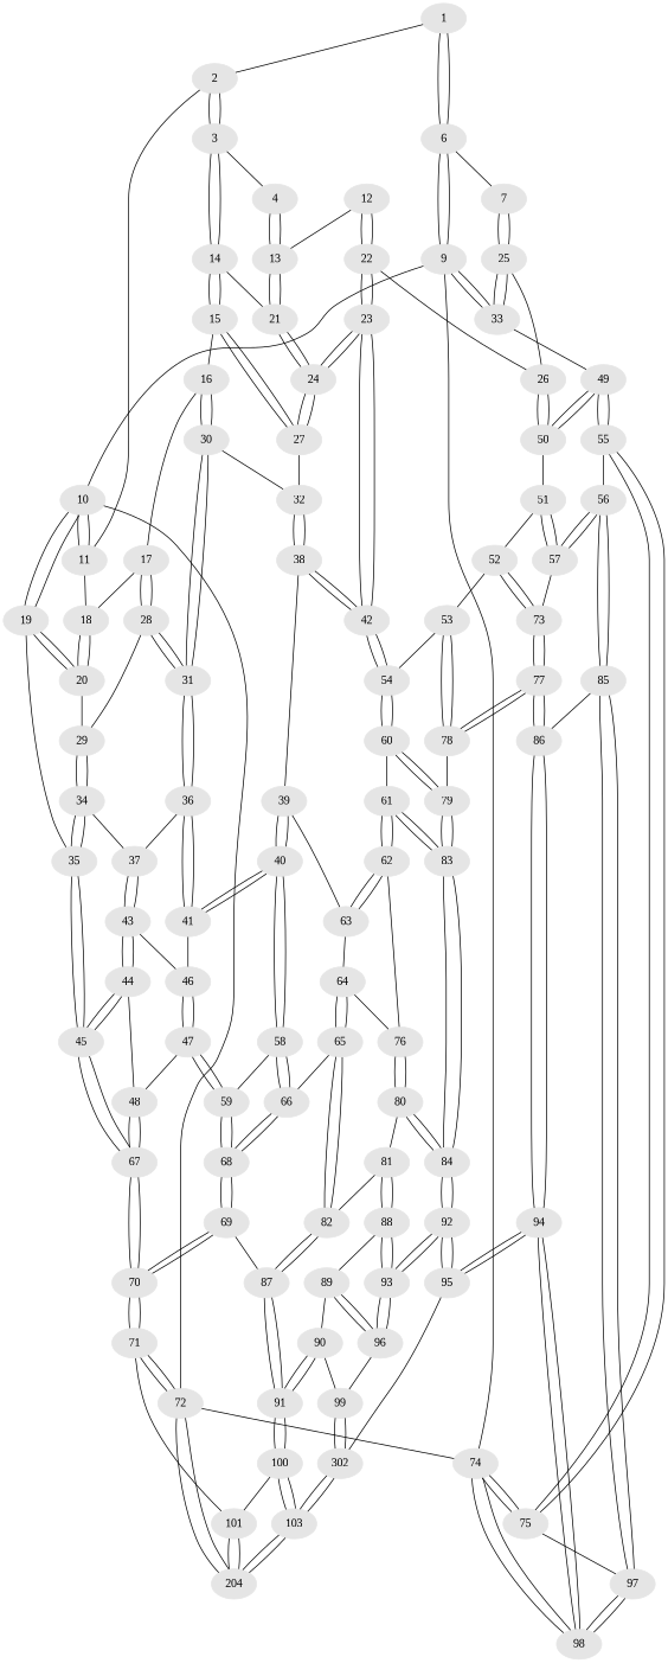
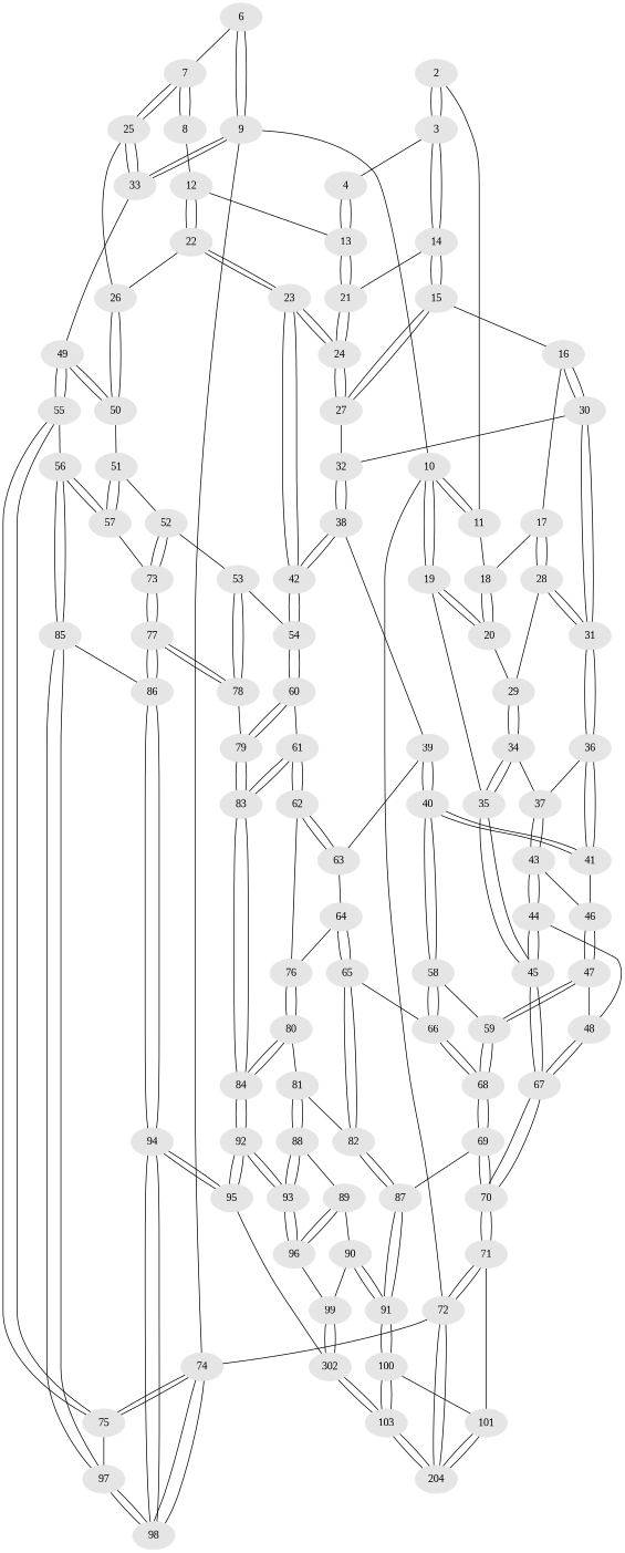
  graph {
    fontname="Liberation Serif"
    node [color=gray90 fontname="Liberation Serif" style=filled]
    edge [fontname="Liberation Serif"]
-   1
    2
    6
    3
    11
    7
    9
    4
    14
    18
    13
    21
    15
+   8
    12
    25
    10
    33
    74
    26
    22
    19
    72
    49
    75
    98
    20
    35
    n29 [label=204]
    23
    24
    16
    27
    17
    30
    32
    28
    31
    29
    45
    34
    42
    50
    54
    51
    38
    36
    37
    41
    39
    55
    43
    67
    46
    44
    40
    63
    58
    64
    59
    66
    47
    60
    48
    70
    68
    56
    52
    57
    53
    73
    78
    77
    79
    61
    85
    97
    86
    69
    62
    83
    76
    84
    80
    65
    82
    87
    71
    91
    101
    81
    94
    88
    92
    89
    93
    95
    100
    90
    96
    99
    n102 [label=302]
    103
-   1 -- 2
-   1 -- 6
-   1 -- 6
    2 -- 3
    2 -- 3
    2 -- 11
    6 -- 7
    6 -- 9
    6 -- 9
    3 -- 4
    3 -- 14
    3 -- 14
    11 -- 18
+   7 -- 8
+   7 -- 8
    7 -- 25
    7 -- 25
    9 -- 10
    9 -- 33
    9 -- 33
    9 -- 74
    4 -- 13
    4 -- 13
    14 -- 21
    14 -- 15
    14 -- 15
    18 -- 20
    18 -- 20
    13 -- 21
    13 -- 21
    21 -- 24
    21 -- 24
    15 -- 16
    15 -- 27
    15 -- 27
+   8 -- 12
    12 -- 13
    12 -- 22
    12 -- 22
    25 -- 33
    25 -- 33
    25 -- 26
    10 -- 11
    10 -- 11
    10 -- 19
    10 -- 19
    10 -- 72
    33 -- 49
    74 -- 75
    74 -- 75
    74 -- 98
    74 -- 98
    26 -- 50
    26 -- 50
    22 -- 26
    22 -- 23
    22 -- 23
    19 -- 20
    19 -- 20
    19 -- 35
    72 -- 74
    72 -- n29
    72 -- n29
    49 -- 50
    49 -- 50
    49 -- 55
    49 -- 55
    75 -- 97
    20 -- 29
    35 -- 45
    35 -- 45
    23 -- 24
    23 -- 24
    23 -- 42
    23 -- 42
    24 -- 27
    24 -- 27
    16 -- 17
    16 -- 30
    16 -- 30
    27 -- 32
    17 -- 18
    17 -- 28
    17 -- 28
    30 -- 32
    30 -- 31
    30 -- 31
    32 -- 38
    32 -- 38
    28 -- 31
    28 -- 31
    28 -- 29
    31 -- 36
    31 -- 36
    29 -- 34
    29 -- 34
    45 -- 67
    45 -- 67
    34 -- 35
    34 -- 35
    34 -- 37
    42 -- 54
    42 -- 54
    50 -- 51
    54 -- 60
    54 -- 60
    51 -- 52
    51 -- 57
    51 -- 57
    38 -- 42
    38 -- 42
    38 -- 39
    36 -- 37
    36 -- 41
    36 -- 41
    37 -- 43
    37 -- 43
    41 -- 46
    39 -- 40
    39 -- 40
    39 -- 63
    55 -- 75
    55 -- 75
    55 -- 56
    43 -- 46
    43 -- 44
    43 -- 44
    67 -- 70
    67 -- 70
    46 -- 47
    46 -- 47
    44 -- 45
    44 -- 45
    44 -- 48
    40 -- 41
    40 -- 41
    40 -- 58
    40 -- 58
    63 -- 64
    58 -- 59
    58 -- 66
    58 -- 66
    64 -- 76
    64 -- 65
    64 -- 65
    59 -- 68
    59 -- 68
    66 -- 68
    66 -- 68
    47 -- 59
    47 -- 59
    47 -- 48
    60 -- 79
    60 -- 79
    60 -- 61
    48 -- 67
    48 -- 67
    70 -- 71
    70 -- 71
    68 -- 69
    68 -- 69
    56 -- 57
    56 -- 57
    56 -- 85
    56 -- 85
    52 -- 53
    52 -- 73
    52 -- 73
    57 -- 73
    53 -- 54
    53 -- 78
    53 -- 78
    73 -- 77
    73 -- 77
    78 -- 79
    77 -- 78
    77 -- 78
    77 -- 86
    77 -- 86
    79 -- 83
    79 -- 83
    61 -- 62
    61 -- 62
    61 -- 83
    61 -- 83
    85 -- 97
    85 -- 97
    85 -- 86
    97 -- 98
    97 -- 98
    86 -- 94
    86 -- 94
    69 -- 70
    69 -- 70
    69 -- 87
    62 -- 63
    62 -- 63
    62 -- 76
    83 -- 84
    83 -- 84
    76 -- 80
    76 -- 80
    84 -- 92
    84 -- 92
    80 -- 84
    80 -- 84
    80 -- 81
    65 -- 66
    65 -- 82
    65 -- 82
    82 -- 87
    82 -- 87
    87 -- 91
    87 -- 91
    71 -- 72
    71 -- 72
    71 -- 101
    91 -- 100
    91 -- 100
    101 -- n29
    101 -- n29
    81 -- 82
    81 -- 88
    81 -- 88
    94 -- 98
    94 -- 98
    94 -- 95
    94 -- 95
    88 -- 89
    88 -- 93
    88 -- 93
    92 -- 93
    92 -- 93
    92 -- 95
    92 -- 95
    89 -- 90
    89 -- 96
    89 -- 96
    93 -- 96
    93 -- 96
    95 -- n102
    100 -- 101
    100 -- 103
    100 -- 103
    90 -- 91
    90 -- 91
    90 -- 99
    96 -- 99
    99 -- n102
    99 -- n102
    n102 -- 103
    n102 -- 103
    103 -- n29
    103 -- n29
  }
